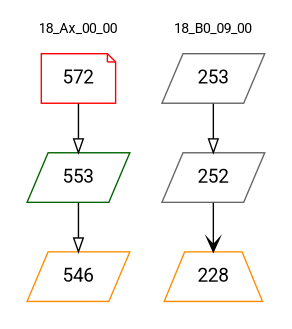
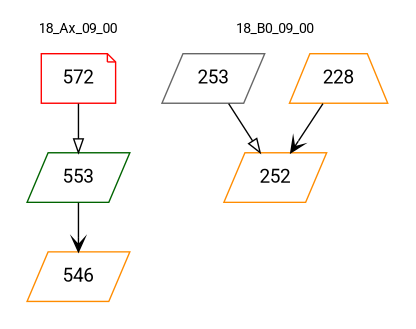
  digraph {
    fontname=Roboto
    node [color=darkorange fontname=Roboto shape=parallelogram]
    edge [arrowhead=vee color=black fontname=Roboto]
    n1 [color=darkgreen label=553]
    n2 [label=546]
    n3 [color=red label=572 shape=note]
-   n4 [color=gray40 label=252]
+   n4 [label=252]
    n5 [label=228 shape=trapezium]
    n6 [color=gray40 label=253]
    subgraph cluster_1 {
      color=white
      fontsize=10
-     label="18_Ax_00_00"
+     label="18_Ax_09_00"
      n1
      n2
      n3
    }
    subgraph cluster_2 {
      color=white
      fontsize=10
      label="18_B0_09_00"
      n4
      n5
      n6
    }
-   n1 -> n2 [arrowhead=onormal]
+   n1 -> n2
    n3 -> n1 [arrowhead=onormal]
-   n4 -> n5
+   n5 -> n4
    n6 -> n4 [arrowhead=onormal]
  }
